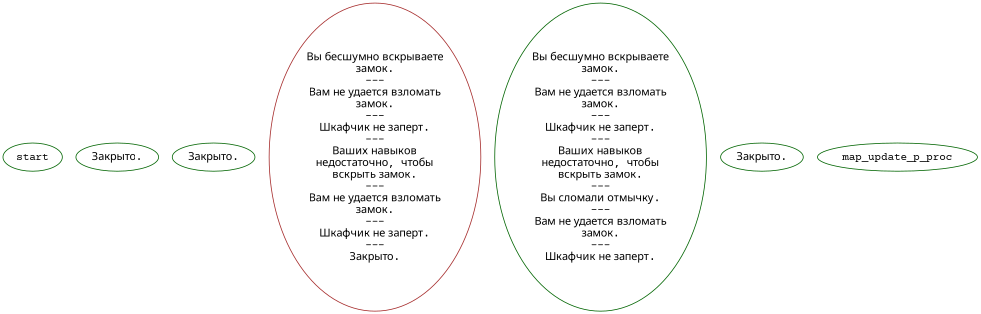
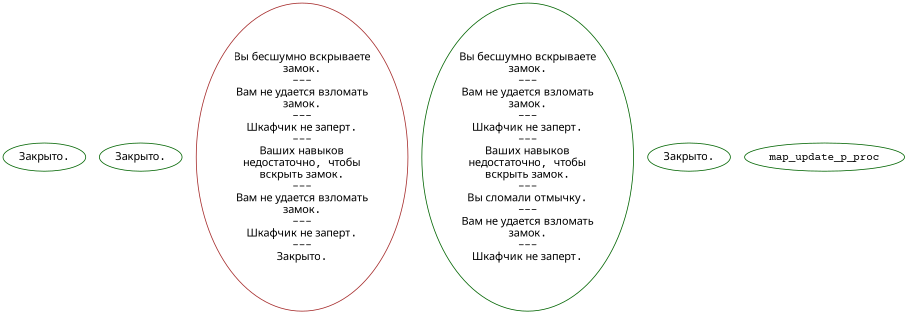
  digraph {
    fontname="Courier Prime"
    node [color=darkgreen fillcolor="#FFFFFF" style=filled fontname="Courier Prime"]
-   start
    n2 [label="Закрыто."]
    n3 [label="Закрыто."]
    n4 [color=brown label="Вы бесшумно вскрываете\nзамок.\n---\nВам не удается взломать\nзамок.\n---\nШкафчик не заперт.\n---\nВаших навыков\nнедостаточно, чтобы\nвскрыть замок.\n---\nВам не удается взломать\nзамок.\n---\nШкафчик не заперт.\n---\nЗакрыто."]
    n5 [label="Вы бесшумно вскрываете\nзамок.\n---\nВам не удается взломать\nзамок.\n---\nШкафчик не заперт.\n---\nВаших навыков\nнедостаточно, чтобы\nвскрыть замок.\n---\nВы сломали отмычку.\n---\nВам не удается взломать\nзамок.\n---\nШкафчик не заперт."]
    n6 [label="Закрыто."]
    map_update_p_proc
  }
